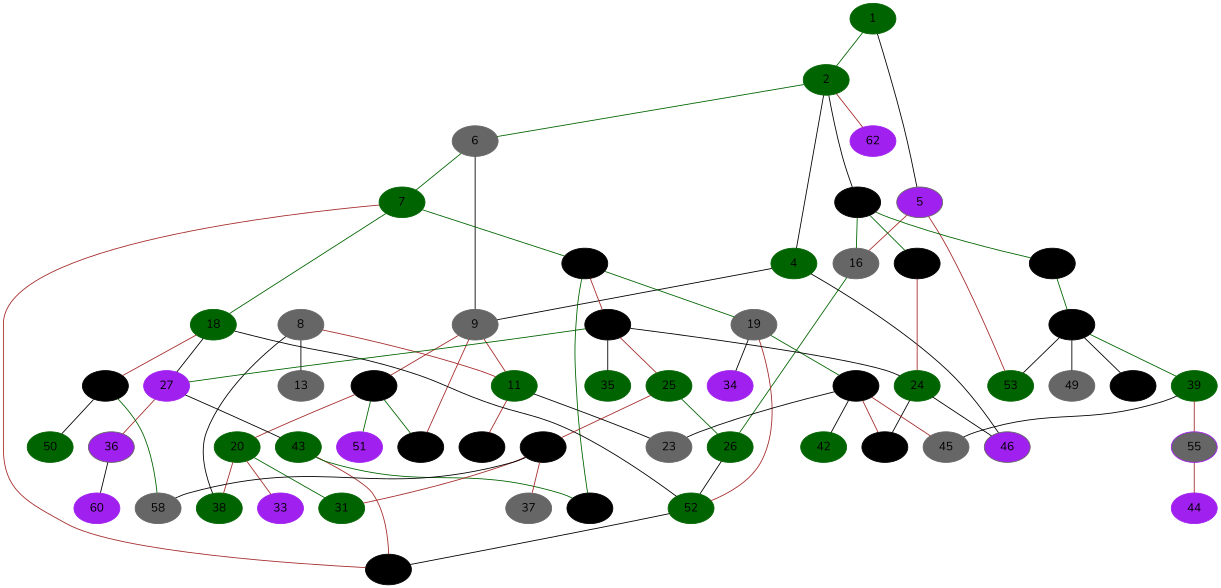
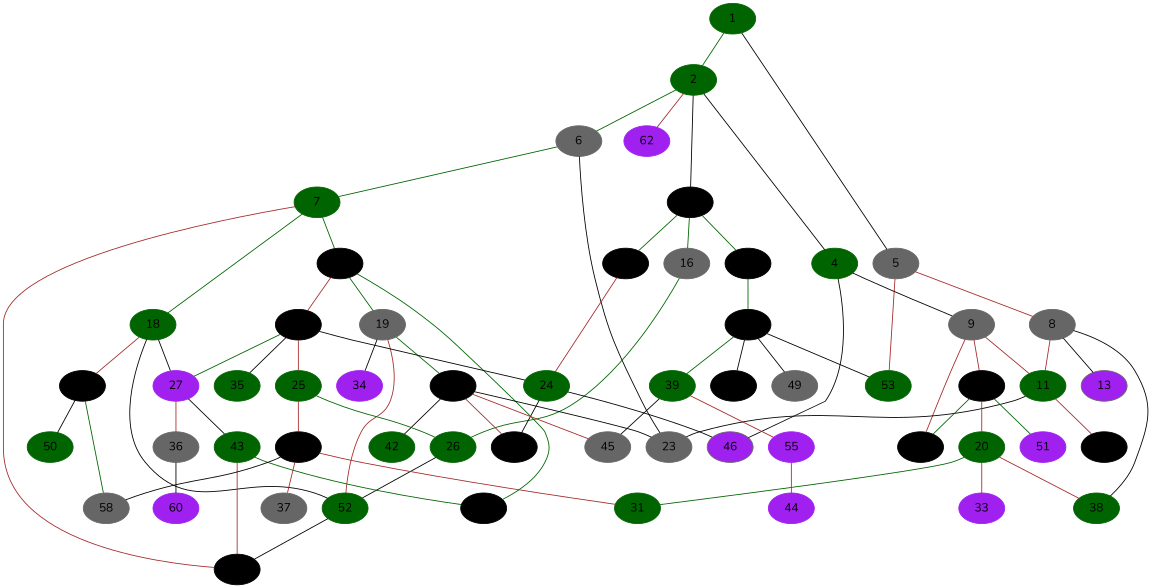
  graph {
    fontname=Nunito
    node [color=darkgreen fontname=Nunito style=filled]
    edge [color=black fontname=Nunito]
    1
    2
-   5 [color=gray40 fillcolor=purple]
+   5 [color=gray40]
    3 [color=black]
    4
    6 [color=gray40]
    n7 [color=purple label=62]
    8 [color=gray40]
    53
    14 [color=black]
    15 [color=black]
    16 [color=gray40]
    9 [color=gray40]
    46 [color=gray40 fillcolor=purple]
    7
    17 [color=black]
    24
    26
    11
    12 [color=black]
    54 [color=black]
-   13 [color=gray40]
+   13 [color=gray40 fillcolor=purple]
    38
    10 [color=black]
    18
    56 [color=black]
    19 [color=gray40]
    22 [color=black]
    57 [color=black]
    27 [color=purple]
    30 [color=black]
    52
    23 [color=gray40]
    47 [color=black]
    49 [color=gray40]
    20
    51 [color=purple]
    21 [color=black]
    34 [color=purple]
    25
    35
    31
    33 [color=purple]
    44 [color=purple]
    39
    41 [color=black]
    28 [color=black]
    45 [color=gray40]
-   55 [color=purple fillcolor=gray40]
-   36 [color=gray40 fillcolor=purple]
+   55 [color=purple]
+   36 [color=gray40]
    43
    58 [color=gray40]
    50
    42
    29 [color=black]
    37 [color=gray40]
    n57 [color=purple label=60]
    1 -- 2 [color=darkgreen]
    1 -- 5
    2 -- 3
    2 -- 4
    2 -- 6 [color=darkgreen]
    2 -- n7 [color=brown]
-   5 -- 16 [color=brown]
+   5 -- 8 [color=brown]
    5 -- 53 [color=brown]
    3 -- 14 [color=darkgreen]
    3 -- 15 [color=darkgreen]
    3 -- 16 [color=darkgreen]
    4 -- 9
    4 -- 46
-   6 -- 9
+   6 -- 23
    6 -- 7 [color=darkgreen]
    8 -- 11 [color=brown]
    8 -- 13
    8 -- 38
    14 -- 17 [color=darkgreen]
    15 -- 24 [color=brown]
    16 -- 26 [color=darkgreen]
    9 -- 11 [color=brown]
    9 -- 12 [color=brown]
    9 -- 54 [color=brown]
    7 -- 10 [color=darkgreen]
    7 -- 18 [color=darkgreen]
    7 -- 56 [color=brown]
    17 -- 53
    17 -- 49
    17 -- 39 [color=darkgreen]
    17 -- 41
    24 -- 46
    24 -- 28
    26 -- 52
    11 -- 23
    11 -- 47 [color=brown]
    12 -- 54 [color=darkgreen]
    12 -- 20 [color=brown]
    12 -- 51 [color=darkgreen]
    10 -- 19 [color=darkgreen]
    10 -- 22 [color=brown]
    10 -- 57 [color=darkgreen]
    18 -- 27
    18 -- 30 [color=brown]
    18 -- 52
    19 -- 52 [color=brown]
    19 -- 21 [color=darkgreen]
    19 -- 34
    22 -- 24
    22 -- 27 [color=darkgreen]
    22 -- 25 [color=brown]
    22 -- 35
    27 -- 36 [color=brown]
    27 -- 43
    30 -- 58 [color=darkgreen]
    30 -- 50
    52 -- 56
    20 -- 38 [color=brown]
    20 -- 31 [color=darkgreen]
    20 -- 33 [color=brown]
    21 -- 23
    21 -- 28 [color=brown]
    21 -- 45 [color=brown]
    21 -- 42
    25 -- 26 [color=darkgreen]
    25 -- 29 [color=brown]
    39 -- 45
    39 -- 55 [color=brown]
    55 -- 44 [color=brown]
    36 -- n57
    43 -- 56 [color=brown]
    43 -- 57 [color=darkgreen]
    29 -- 31 [color=brown]
    29 -- 58
    29 -- 37 [color=brown]
  }
